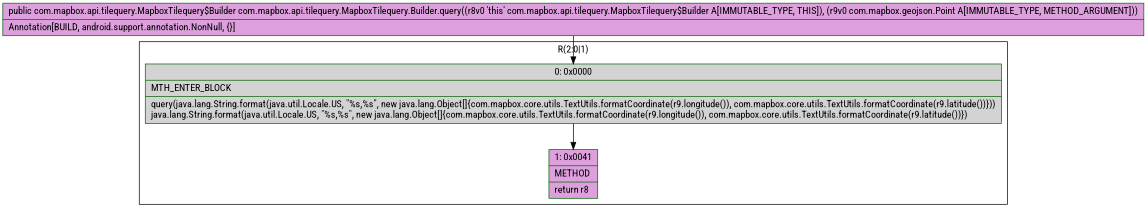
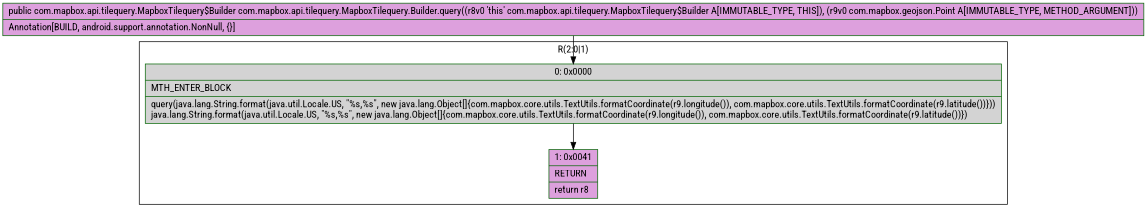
  digraph {
    fontname="Roboto Condensed"
    node [color=darkgreen shape=record style=filled fillcolor=plum fontname="Roboto Condensed"]
    edge [fontname="Roboto Condensed"]
    n1 [label="{0\:\ 0x0000|MTH_ENTER_BLOCK\l|query(java.lang.String.format(java.util.Locale.US, \"%s,%s\", new java.lang.Object[]\{com.mapbox.core.utils.TextUtils.formatCoordinate(r9.longitude()), com.mapbox.core.utils.TextUtils.formatCoordinate(r9.latitude())\}))\ljava.lang.String.format(java.util.Locale.US, \"%s,%s\", new java.lang.Object[]\{com.mapbox.core.utils.TextUtils.formatCoordinate(r9.longitude()), com.mapbox.core.utils.TextUtils.formatCoordinate(r9.latitude())\})\l}" fillcolor=lightgrey]
-   n2 [label="{1\:\ 0x0041|METHOD\l|return r8\l}"]
+   n2 [label="{1\:\ 0x0041|RETURN\l|return r8\l}"]
    n3 [label="{public com.mapbox.api.tilequery.MapboxTilequery$Builder com.mapbox.api.tilequery.MapboxTilequery.Builder.query((r8v0 'this' com.mapbox.api.tilequery.MapboxTilequery$Builder A[IMMUTABLE_TYPE, THIS]), (r9v0 com.mapbox.geojson.Point A[IMMUTABLE_TYPE, METHOD_ARGUMENT]))  | Annotation[BUILD, android.support.annotation.NonNull, \{\}]\l}"]
    subgraph cluster_1 {
      label="R(2:0|1)"
      n1
      n2
    }
    n1 -> n2
    n3 -> n1
  }
